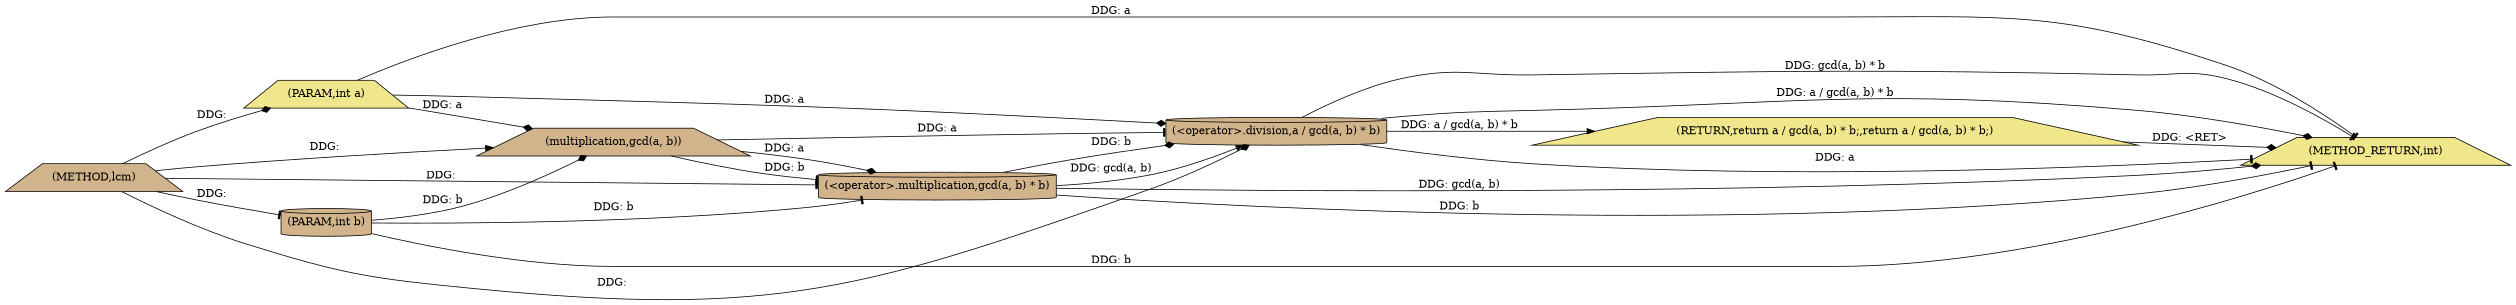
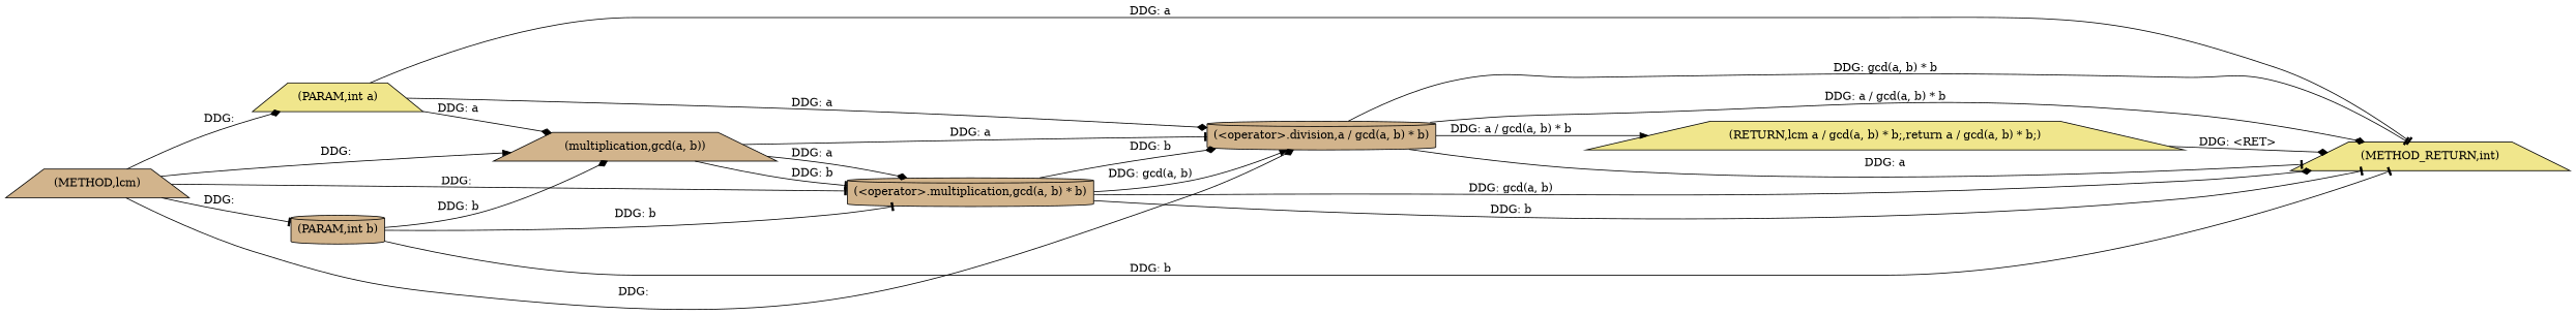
  digraph {
    rankdir=LR
    node [fillcolor=tan shape=trapezium style=filled]
    edge [arrowhead=diamond]
    n1 [label="(METHOD,lcm)"]
    n2 [fillcolor=khaki label="(PARAM,int a)"]
    n3 [label="(PARAM,int b)" shape=cylinder]
    n4 [label="(<operator>.division,a / gcd(a, b) * b)" shape=cylinder]
    n5 [label="(<operator>.multiplication,gcd(a, b) * b)" shape=cylinder]
    n6 [label="(multiplication,gcd(a, b))"]
    n7 [fillcolor=khaki label="(METHOD_RETURN,int)"]
-   n8 [fillcolor=khaki label="(RETURN,return a / gcd(a, b) * b;,return a / gcd(a, b) * b;)"]
+   n8 [fillcolor=khaki label="(RETURN,lcm a / gcd(a, b) * b;,return a / gcd(a, b) * b;)"]
    n1 -> n2 [label="DDG: "]
    n1 -> n3 [arrowhead=tee label="DDG: "]
    n1 -> n4 [label="DDG: "]
    n1 -> n5 [arrowhead=tee label="DDG: "]
    n1 -> n6 [arrowhead=normal label="DDG: "]
    n2 -> n4 [label="DDG: a"]
    n2 -> n6 [label="DDG: a"]
    n2 -> n7 [arrowhead=tee label="DDG: a"]
    n3 -> n5 [arrowhead=tee label="DDG: b"]
    n3 -> n6 [label="DDG: b"]
    n3 -> n7 [arrowhead=tee label="DDG: b"]
    n4 -> n7 [arrowhead=tee label="DDG: a"]
    n4 -> n7 [arrowhead=tee label="DDG: gcd(a, b) * b"]
    n4 -> n7 [label="DDG: a / gcd(a, b) * b"]
    n4 -> n8 [arrowhead=normal label="DDG: a / gcd(a, b) * b"]
    n5 -> n4 [label="DDG: b"]
    n5 -> n4 [arrowhead=normal label="DDG: gcd(a, b)"]
    n5 -> n7 [label="DDG: gcd(a, b)"]
    n5 -> n7 [arrowhead=tee label="DDG: b"]
    n6 -> n4 [arrowhead=tee label="DDG: a"]
    n6 -> n5 [label="DDG: a"]
    n6 -> n5 [arrowhead=tee label="DDG: b"]
    n8 -> n7 [label="DDG: <RET>"]
  }
